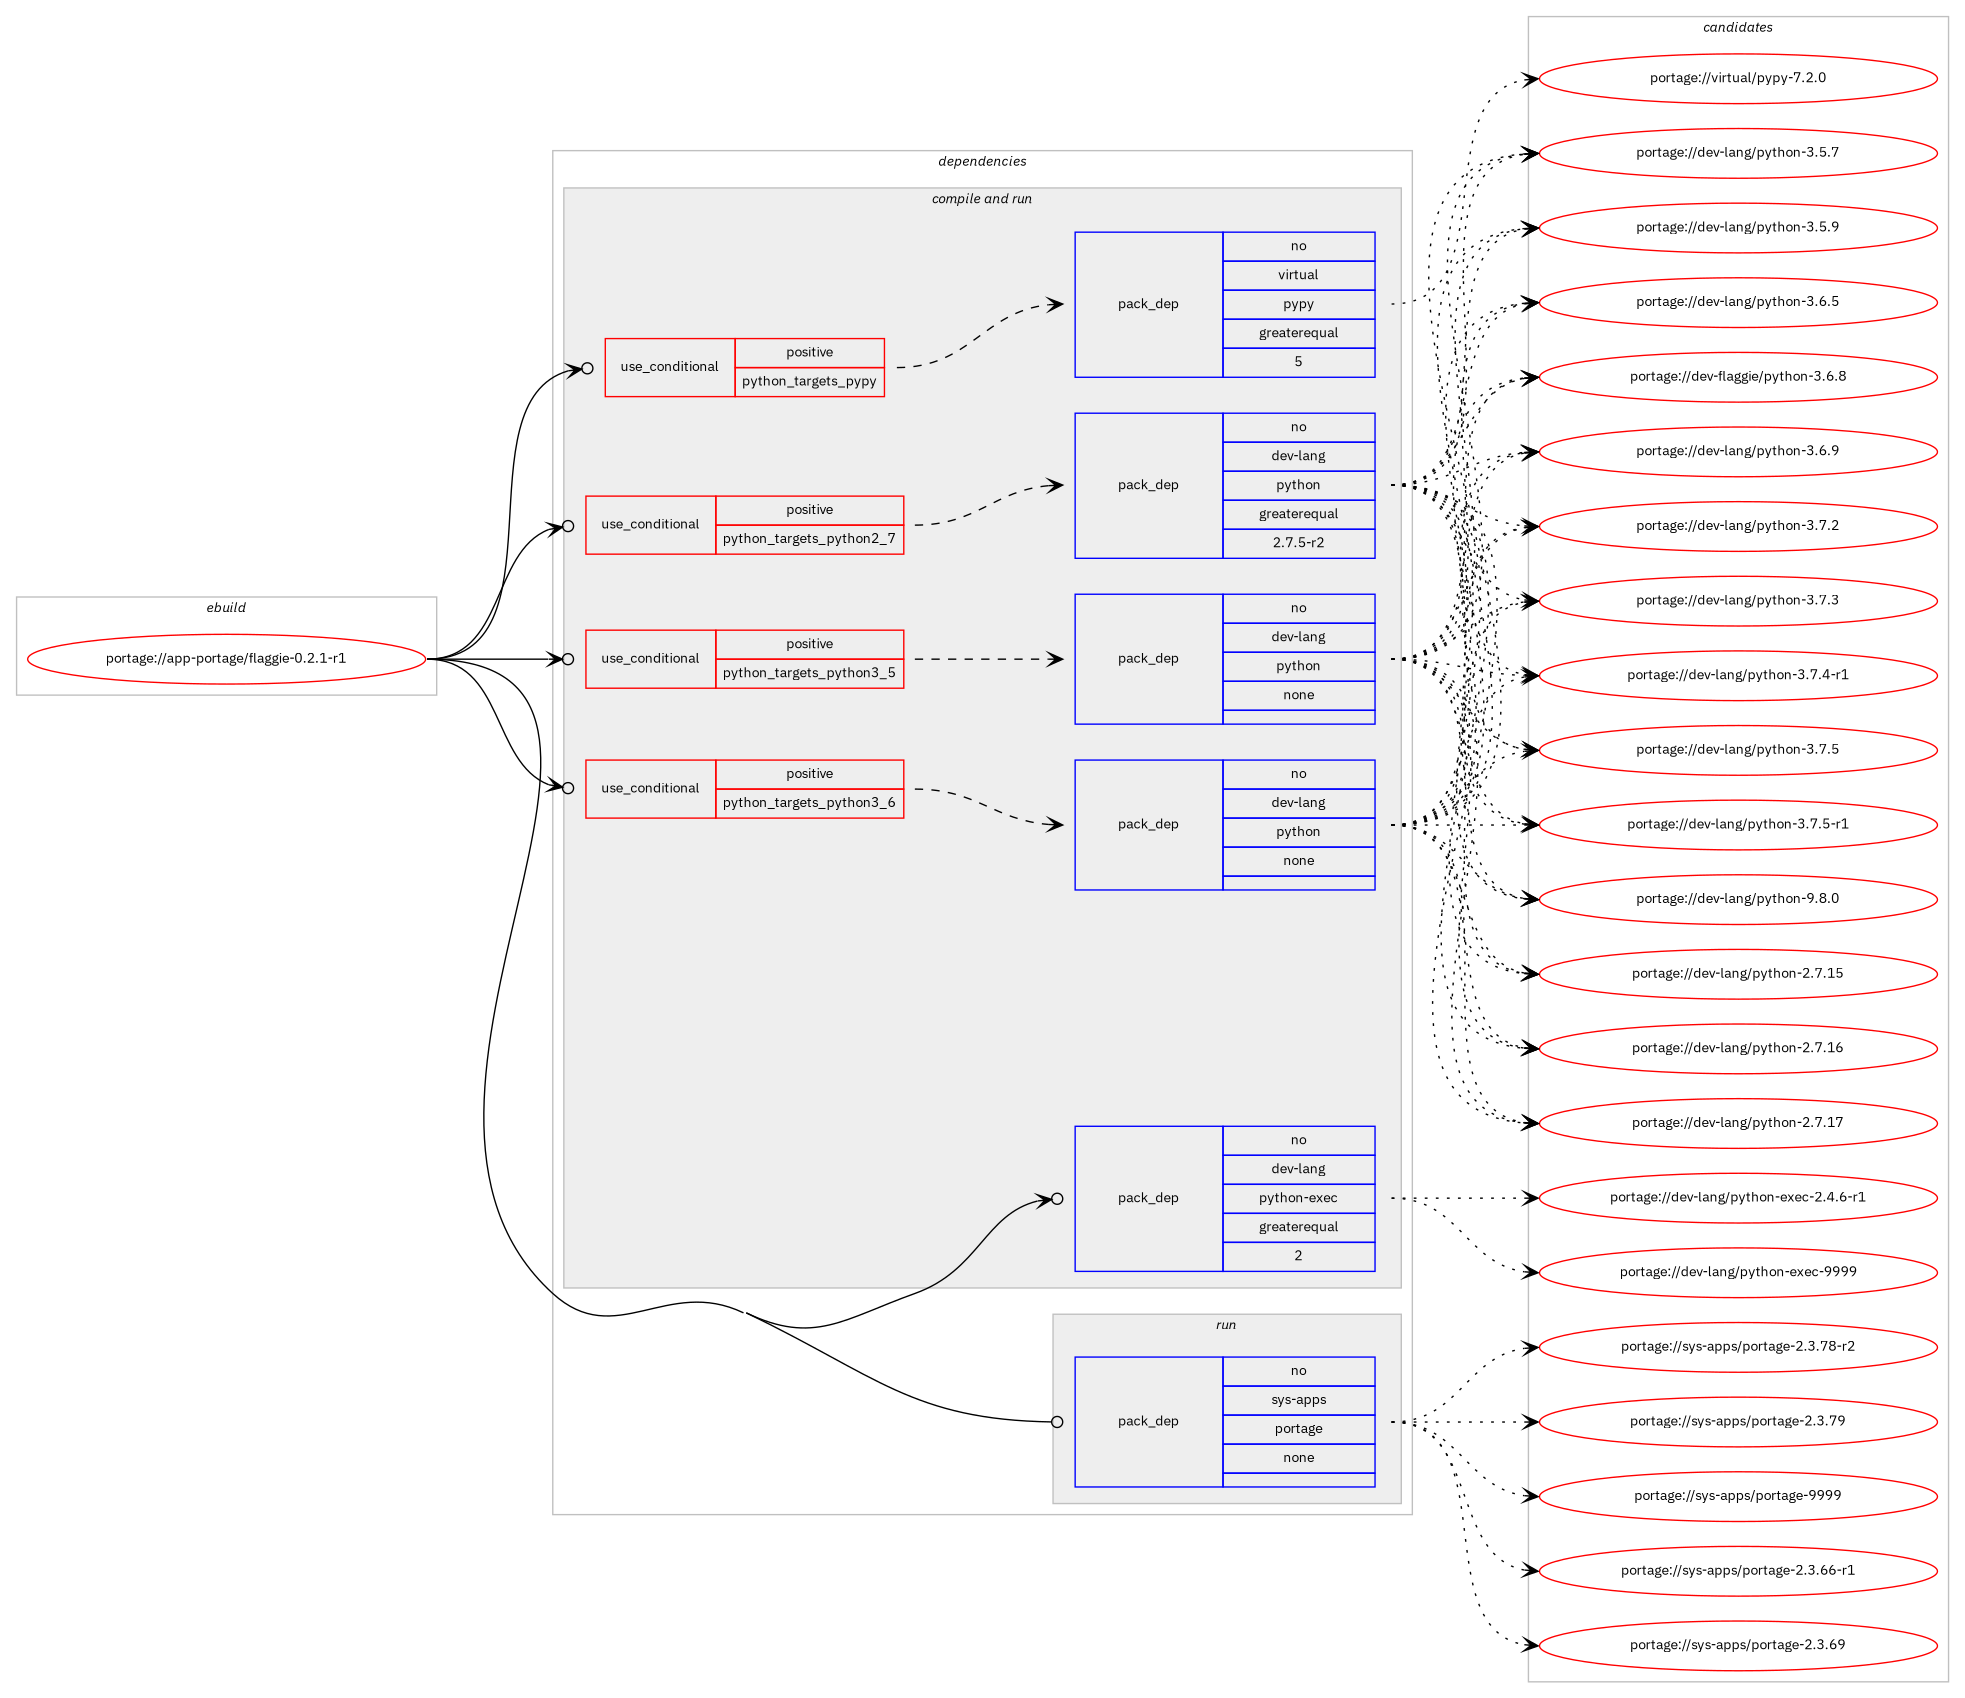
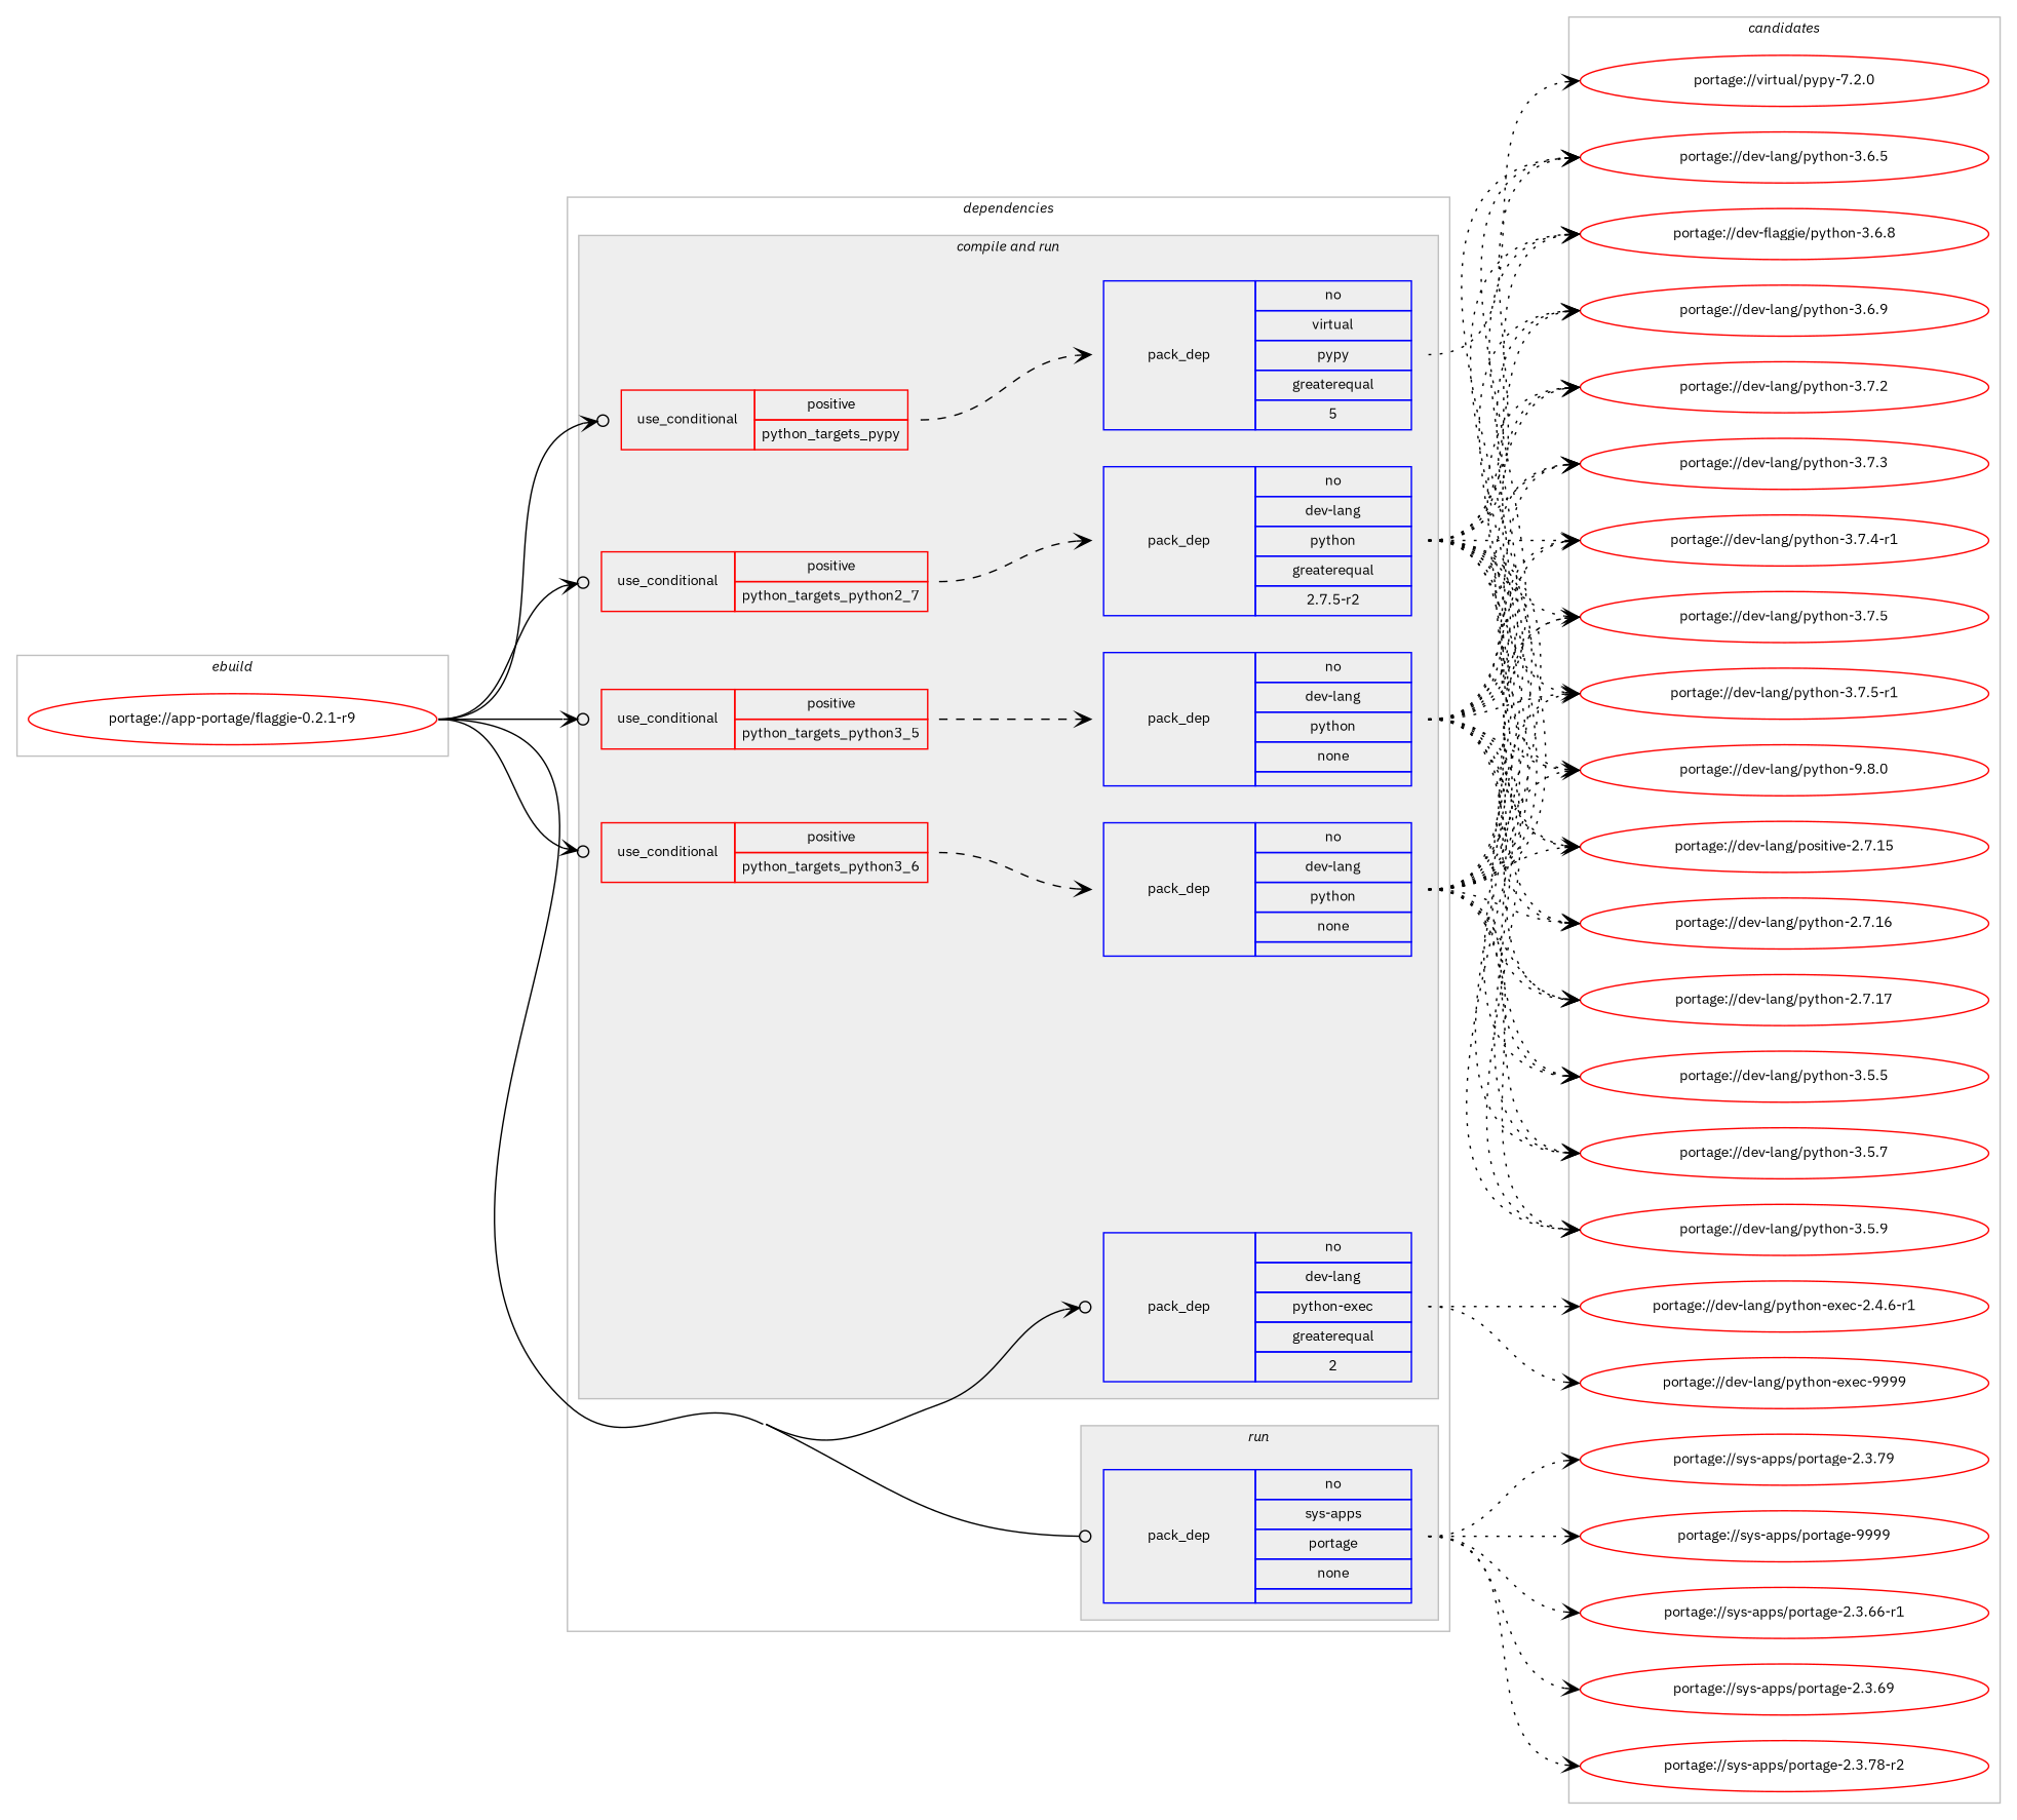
  digraph {
    compound=true
    concentrate=true
    fontname="IBM Plex Sans"
    fontsize=10
    newrank=true
    rankdir=LR
    ranksep=1.5
    node [color=red fontname="IBM Plex Sans" fontsize=10]
    edge [arrowhead=vee fontname="IBM Plex Sans" headport=w style=dotted tailport=e weight=100]
-   n1 [label="portage://app-portage/flaggie-0.2.1-r1" width=4]
+   n1 [label="portage://app-portage/flaggie-0.2.1-r9" width=4]
    n2 [color=blue label=<<TABLE BORDER="0" CELLBORDER="1" CELLSPACING="0" CELLPADDING="4" WIDTH="220"><TR><TD ROWSPAN="6" CELLPADDING="30">pack_dep</TD></TR><TR><TD WIDTH="110">no</TD></TR><TR><TD>virtual</TD></TR><TR><TD>pypy</TD></TR><TR><TD>greaterequal</TD></TR><TR><TD>5</TD></TR></TABLE>> shape=none]
    n3 [label=<<TABLE BORDER="0" CELLBORDER="1" CELLSPACING="0" CELLPADDING="4"><TR><TD ROWSPAN="3" CELLPADDING="10">use_conditional</TD></TR><TR><TD>positive</TD></TR><TR><TD>python_targets_pypy</TD></TR></TABLE>> shape=none]
    n4 [color=blue label=<<TABLE BORDER="0" CELLBORDER="1" CELLSPACING="0" CELLPADDING="4" WIDTH="220"><TR><TD ROWSPAN="6" CELLPADDING="30">pack_dep</TD></TR><TR><TD WIDTH="110">no</TD></TR><TR><TD>dev-lang</TD></TR><TR><TD>python</TD></TR><TR><TD>greaterequal</TD></TR><TR><TD>2.7.5-r2</TD></TR></TABLE>> shape=none]
    n5 [label=<<TABLE BORDER="0" CELLBORDER="1" CELLSPACING="0" CELLPADDING="4"><TR><TD ROWSPAN="3" CELLPADDING="10">use_conditional</TD></TR><TR><TD>positive</TD></TR><TR><TD>python_targets_python2_7</TD></TR></TABLE>> shape=none]
    n6 [color=blue label=<<TABLE BORDER="0" CELLBORDER="1" CELLSPACING="0" CELLPADDING="4" WIDTH="220"><TR><TD ROWSPAN="6" CELLPADDING="30">pack_dep</TD></TR><TR><TD WIDTH="110">no</TD></TR><TR><TD>dev-lang</TD></TR><TR><TD>python</TD></TR><TR><TD>none</TD></TR><TR><TD></TD></TR></TABLE>> shape=none]
    n7 [label=<<TABLE BORDER="0" CELLBORDER="1" CELLSPACING="0" CELLPADDING="4"><TR><TD ROWSPAN="3" CELLPADDING="10">use_conditional</TD></TR><TR><TD>positive</TD></TR><TR><TD>python_targets_python3_5</TD></TR></TABLE>> shape=none]
    n8 [color=blue label=<<TABLE BORDER="0" CELLBORDER="1" CELLSPACING="0" CELLPADDING="4" WIDTH="220"><TR><TD ROWSPAN="6" CELLPADDING="30">pack_dep</TD></TR><TR><TD WIDTH="110">no</TD></TR><TR><TD>dev-lang</TD></TR><TR><TD>python</TD></TR><TR><TD>none</TD></TR><TR><TD></TD></TR></TABLE>> shape=none]
    n9 [label=<<TABLE BORDER="0" CELLBORDER="1" CELLSPACING="0" CELLPADDING="4"><TR><TD ROWSPAN="3" CELLPADDING="10">use_conditional</TD></TR><TR><TD>positive</TD></TR><TR><TD>python_targets_python3_6</TD></TR></TABLE>> shape=none]
    n10 [color=blue label=<<TABLE BORDER="0" CELLBORDER="1" CELLSPACING="0" CELLPADDING="4" WIDTH="220"><TR><TD ROWSPAN="6" CELLPADDING="30">pack_dep</TD></TR><TR><TD WIDTH="110">no</TD></TR><TR><TD>dev-lang</TD></TR><TR><TD>python-exec</TD></TR><TR><TD>greaterequal</TD></TR><TR><TD>2</TD></TR></TABLE>> shape=none]
    n11 [color=blue label=<<TABLE BORDER="0" CELLBORDER="1" CELLSPACING="0" CELLPADDING="4" WIDTH="220"><TR><TD ROWSPAN="6" CELLPADDING="30">pack_dep</TD></TR><TR><TD WIDTH="110">no</TD></TR><TR><TD>sys-apps</TD></TR><TR><TD>portage</TD></TR><TR><TD>none</TD></TR><TR><TD></TD></TR></TABLE>> shape=none]
    n12 [label="portage://virtual/pypy-7.2.0" width=4]
-   n13 [label="portage://dev-lang/python-2.7.15" width=4]
+   n13 [label="portage://dev-lang/positive-2.7.15" width=4]
    n14 [label="portage://dev-lang/python-2.7.16" width=4]
    n15 [label="portage://dev-lang/python-2.7.17" width=4]
+   n16 [label="portage://dev-lang/python-3.5.5" width=4]
    n17 [label="portage://dev-lang/python-3.5.7" width=4]
    n18 [label="portage://dev-lang/python-3.5.9" width=4]
    n19 [label="portage://dev-lang/python-3.6.5" width=4]
    n20 [label="portage://dev-flaggie/python-3.6.8" width=4]
    n21 [label="portage://dev-lang/python-3.6.9" width=4]
    n22 [label="portage://dev-lang/python-3.7.2" width=4]
    n23 [label="portage://dev-lang/python-3.7.3" width=4]
    n24 [label="portage://dev-lang/python-3.7.4-r1" width=4]
    n25 [label="portage://dev-lang/python-3.7.5" width=4]
    n26 [label="portage://dev-lang/python-3.7.5-r1" width=4]
    n27 [label="portage://dev-lang/python-9.8.0" width=4]
    n28 [label="portage://dev-lang/python-exec-2.4.6-r1" width=4]
    n29 [label="portage://dev-lang/python-exec-9999" width=4]
    n30 [label="portage://sys-apps/portage-2.3.66-r1" width=4]
    n31 [label="portage://sys-apps/portage-2.3.69" width=4]
    n32 [label="portage://sys-apps/portage-2.3.78-r2" width=4]
    n33 [label="portage://sys-apps/portage-2.3.79" width=4]
    n34 [label="portage://sys-apps/portage-9999" width=4]
    subgraph cluster_1 {
      color=gray
      label=<<i>ebuild</i>>
      rank=same
      n1
    }
    subgraph cluster_2 {
      color=gray
      label=<<i>dependencies</i>>
      subgraph cluster_3 {
        color=gray
        fillcolor="#eeeeee"
        label=<<i>compile</i>>
        style=filled
      }
      subgraph cluster_4 {
        color=gray
        fillcolor="#eeeeee"
        label=<<i>compile and run</i>>
        style=filled
        subgraph sub_5 {
          color=gray
          fillcolor="#eeeeee"
          label=<<i>compile and run</i>>
          style=filled
          n3
          subgraph sub_6 {
            color=gray
            fillcolor="#eeeeee"
            label=<<i>compile and run</i>>
            style=filled
            n2
          }
        }
        subgraph sub_7 {
          color=gray
          fillcolor="#eeeeee"
          label=<<i>compile and run</i>>
          style=filled
          n5
          subgraph sub_8 {
            color=gray
            fillcolor="#eeeeee"
            label=<<i>compile and run</i>>
            style=filled
            n4
          }
        }
        subgraph sub_9 {
          color=gray
          fillcolor="#eeeeee"
          label=<<i>compile and run</i>>
          style=filled
          n7
          subgraph sub_10 {
            color=gray
            fillcolor="#eeeeee"
            label=<<i>compile and run</i>>
            style=filled
            n6
          }
        }
        subgraph sub_11 {
          color=gray
          fillcolor="#eeeeee"
          label=<<i>compile and run</i>>
          style=filled
          n9
          subgraph sub_12 {
            color=gray
            fillcolor="#eeeeee"
            label=<<i>compile and run</i>>
            style=filled
            n8
          }
        }
        subgraph sub_13 {
          color=gray
          fillcolor="#eeeeee"
          label=<<i>compile and run</i>>
          style=filled
          n10
        }
      }
      subgraph cluster_14 {
        color=gray
        fillcolor="#eeeeee"
        label=<<i>run</i>>
        style=filled
        subgraph sub_15 {
          color=gray
          fillcolor="#eeeeee"
          label=<<i>run</i>>
          style=filled
          n11
        }
      }
    }
    subgraph cluster_16 {
      color=gray
      label=<<i>candidates</i>>
      rank=same
      subgraph sub_17 {
        color=black
        label=<<i>candidates</i>>
        nodesep=1
        rank=same
        n12
      }
      subgraph sub_18 {
        color=black
        label=<<i>candidates</i>>
        nodesep=1
        rank=same
        n13
        n14
        n15
+       n16
        n17
        n18
        n19
        n20
        n21
        n22
        n23
        n24
        n25
        n26
        n27
      }
      subgraph sub_19 {
        color=black
        label=<<i>candidates</i>>
        nodesep=1
        rank=same
        n13
        n14
        n15
+       n16
        n17
        n18
        n19
        n20
        n21
        n22
        n23
        n24
        n25
        n26
        n27
      }
      subgraph sub_20 {
        color=black
        label=<<i>candidates</i>>
        nodesep=1
        rank=same
        n13
        n14
        n15
+       n16
        n17
        n18
        n19
        n20
        n21
        n22
        n23
        n24
        n25
        n26
        n27
      }
      subgraph sub_21 {
        color=black
        label=<<i>candidates</i>>
        nodesep=1
        rank=same
        n28
        n29
      }
      subgraph sub_22 {
        color=black
        label=<<i>candidates</i>>
        nodesep=1
        rank=same
        n30
        n31
        n32
        n33
        n34
      }
    }
    n1 -> n3 [arrowhead=odotvee style=solid weight=20]
    n1 -> n5 [arrowhead=odotvee style=solid weight=20]
    n1 -> n7 [arrowhead=odotvee style=solid weight=20]
    n1 -> n9 [arrowhead=odotvee style=solid weight=20]
    n1 -> n10 [arrowhead=odotvee style=solid weight=20]
    n1 -> n11 [arrowhead=odot style=solid weight=20]
    n2 -> n12
    n3 -> n2 [style=dashed weight=20]
    n4 -> n13
    n4 -> n14
    n4 -> n15
+   n4 -> n16
    n4 -> n17
    n4 -> n18
    n4 -> n19
    n4 -> n20
    n4 -> n21
    n4 -> n22
    n4 -> n23
    n4 -> n24
    n4 -> n25
    n4 -> n26
    n4 -> n27
    n5 -> n4 [style=dashed weight=20]
    n6 -> n13
    n6 -> n14
    n6 -> n15
+   n6 -> n16
    n6 -> n17
    n6 -> n18
    n6 -> n19
    n6 -> n20
    n6 -> n21
    n6 -> n22
    n6 -> n23
    n6 -> n24
    n6 -> n25
    n6 -> n26
    n6 -> n27
    n7 -> n6 [style=dashed weight=20]
    n8 -> n13
    n8 -> n14
    n8 -> n15
+   n8 -> n16
    n8 -> n17
    n8 -> n18
    n8 -> n19
    n8 -> n20
    n8 -> n21
    n8 -> n22
    n8 -> n23
    n8 -> n24
    n8 -> n25
    n8 -> n26
    n8 -> n27
    n9 -> n8 [style=dashed weight=20]
    n10 -> n28
    n10 -> n29
    n11 -> n30
    n11 -> n31
    n11 -> n32
    n11 -> n33
    n11 -> n34
  }
